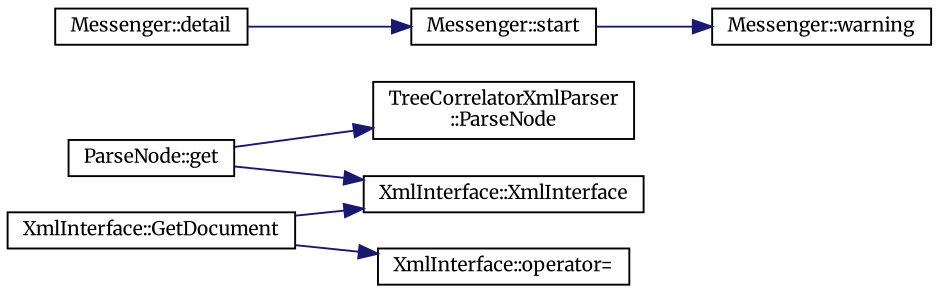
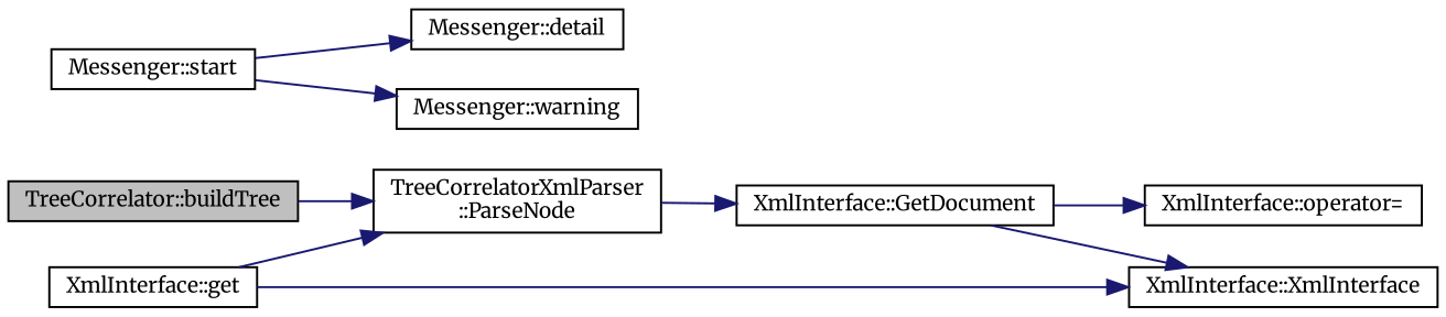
  digraph {
    fontname=Merriweather
    rankdir=LR
    node [color=black fillcolor=white fontname=Merriweather fontsize=10 shape=record style=filled]
    edge [color=midnightblue fontname=Merriweather fontsize=10 labelfontname=Helvetica labelfontsize=10 style=solid]
+   n1 [fillcolor=grey75 fontcolor=black height=0.2 label="TreeCorrelator::buildTree" width=0.4]
    n2 [height=0.2 label="TreeCorrelatorXmlParser\l::ParseNode" width=0.4]
    n3 [height=0.2 label="Messenger::start" width=0.4]
    n4 [height=0.2 label="Messenger::detail" width=0.4]
    n5 [height=0.2 label="Messenger::warning" width=0.4]
    n6 [height=0.2 label="XmlInterface::GetDocument" width=0.4]
-   n7 [height=0.2 label="ParseNode::get" width=0.4]
+   n7 [height=0.2 label="XmlInterface::get" width=0.4]
    n8 [height=0.2 label="XmlInterface::XmlInterface" width=0.4]
    n9 [height=0.2 label="XmlInterface::operator=" width=0.4]
-   n4 -> n3
+   n1 -> n2
+   n2 -> n6
+   n3 -> n4
    n3 -> n5
    n6 -> n8
    n6 -> n9
    n7 -> n2
    n7 -> n8
  }
